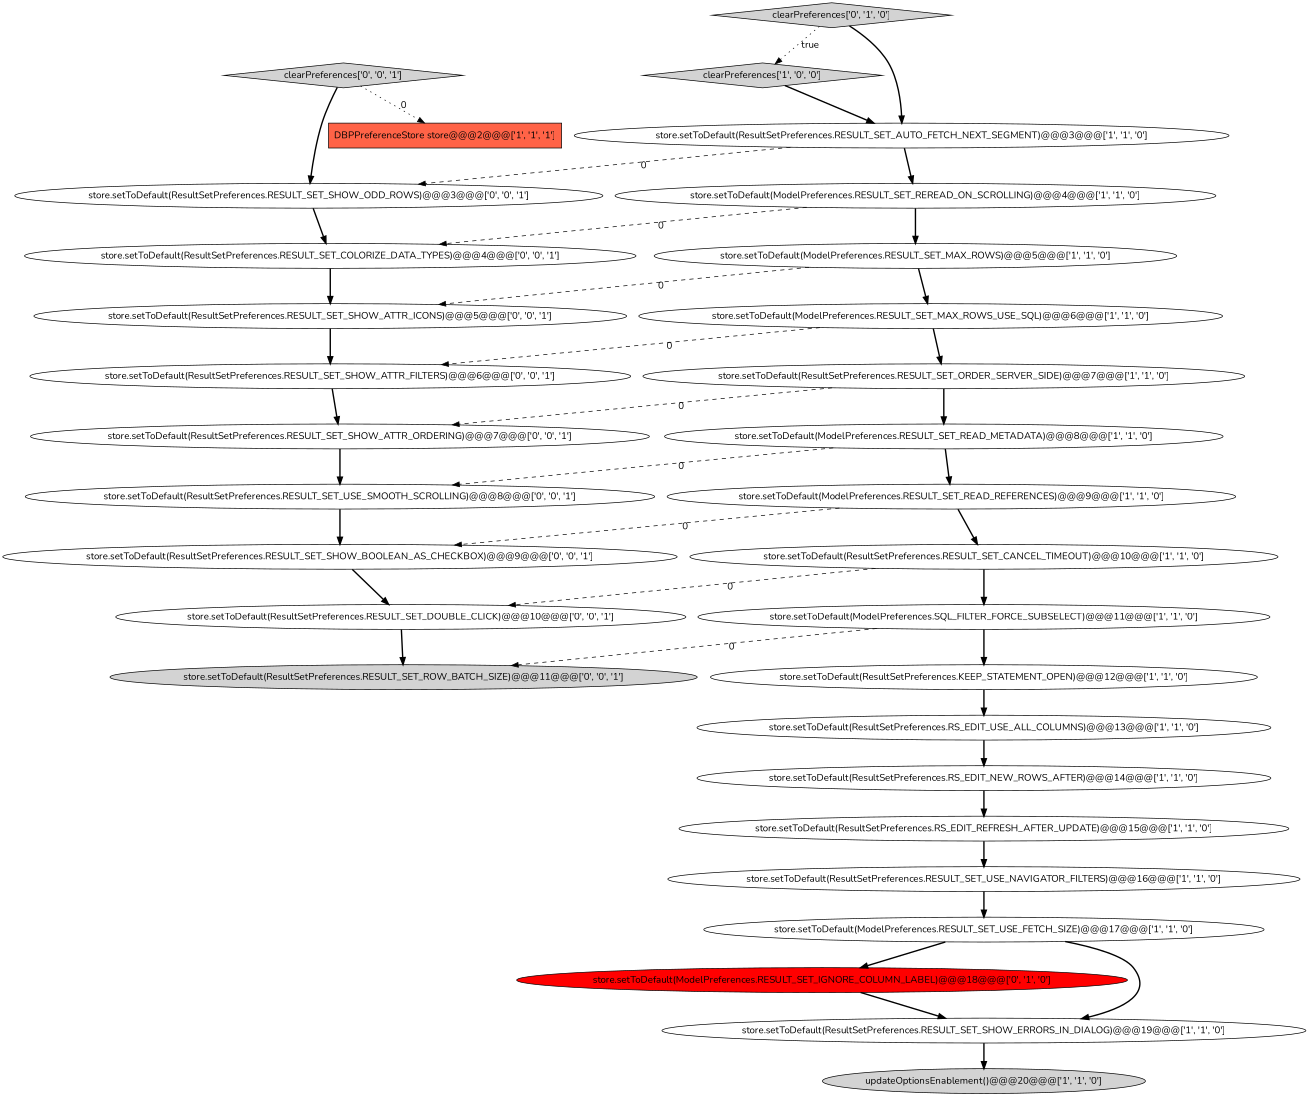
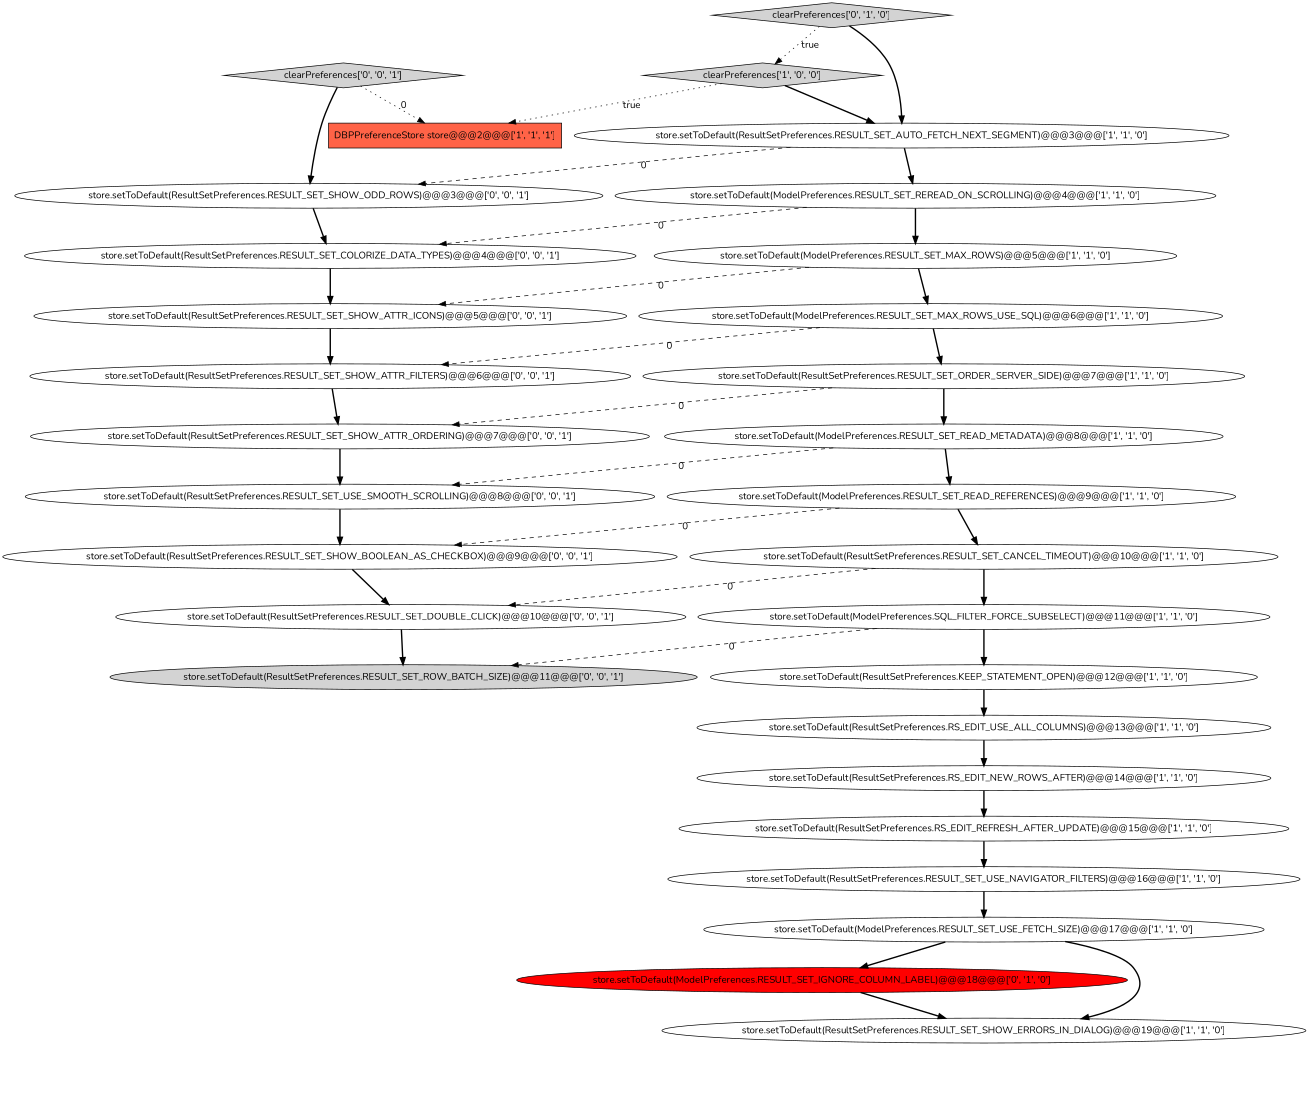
  digraph {
    fontname=Nunito
    node [fillcolor=white fontname=Nunito shape=ellipse style=filled]
    edge [fontname=Nunito style=bold]
    n1 [label="store.setToDefault(ResultSetPreferences.RESULT_SET_DOUBLE_CLICK)@@@10@@@['0', '0', '1']"]
    n2 [fillcolor=lightgray label="store.setToDefault(ResultSetPreferences.RESULT_SET_ROW_BATCH_SIZE)@@@11@@@['0', '0', '1']"]
    n3 [label="store.setToDefault(ResultSetPreferences.RESULT_SET_CANCEL_TIMEOUT)@@@10@@@['1', '1', '0']"]
    n4 [label="store.setToDefault(ModelPreferences.SQL_FILTER_FORCE_SUBSELECT)@@@11@@@['1', '1', '0']"]
    n5 [label="store.setToDefault(ResultSetPreferences.KEEP_STATEMENT_OPEN)@@@12@@@['1', '1', '0']"]
    n6 [label="store.setToDefault(ResultSetPreferences.RS_EDIT_USE_ALL_COLUMNS)@@@13@@@['1', '1', '0']"]
    n7 [label="store.setToDefault(ResultSetPreferences.RS_EDIT_NEW_ROWS_AFTER)@@@14@@@['1', '1', '0']"]
    n8 [label="store.setToDefault(ResultSetPreferences.RS_EDIT_REFRESH_AFTER_UPDATE)@@@15@@@['1', '1', '0']"]
    n9 [label="store.setToDefault(ResultSetPreferences.RESULT_SET_SHOW_ODD_ROWS)@@@3@@@['0', '0', '1']"]
    n10 [label="store.setToDefault(ResultSetPreferences.RESULT_SET_COLORIZE_DATA_TYPES)@@@4@@@['0', '0', '1']"]
    n11 [label="store.setToDefault(ResultSetPreferences.RESULT_SET_SHOW_ATTR_ICONS)@@@5@@@['0', '0', '1']"]
    n12 [label="store.setToDefault(ResultSetPreferences.RESULT_SET_USE_SMOOTH_SCROLLING)@@@8@@@['0', '0', '1']"]
    n13 [label="store.setToDefault(ResultSetPreferences.RESULT_SET_SHOW_BOOLEAN_AS_CHECKBOX)@@@9@@@['0', '0', '1']"]
    n14 [label="store.setToDefault(ResultSetPreferences.RESULT_SET_AUTO_FETCH_NEXT_SEGMENT)@@@3@@@['1', '1', '0']"]
    n15 [label="store.setToDefault(ModelPreferences.RESULT_SET_REREAD_ON_SCROLLING)@@@4@@@['1', '1', '0']"]
    n16 [label="store.setToDefault(ModelPreferences.RESULT_SET_MAX_ROWS)@@@5@@@['1', '1', '0']"]
    n17 [fillcolor=lightgray label="clearPreferences['0', '0', '1']" shape=diamond]
    n18 [fillcolor=tomato label="DBPPreferenceStore store@@@2@@@['1', '1', '1']" shape=box]
    n19 [fillcolor=lightgray label="clearPreferences['1', '0', '0']" shape=diamond]
    n20 [label="store.setToDefault(ResultSetPreferences.RESULT_SET_SHOW_ATTR_FILTERS)@@@6@@@['0', '0', '1']"]
    n21 [fillcolor=red label="store.setToDefault(ModelPreferences.RESULT_SET_IGNORE_COLUMN_LABEL)@@@18@@@['0', '1', '0']"]
    n22 [label="store.setToDefault(ResultSetPreferences.RESULT_SET_SHOW_ERRORS_IN_DIALOG)@@@19@@@['1', '1', '0']"]
-   n23 [fillcolor=lightgray label="updateOptionsEnablement()@@@20@@@['1', '1', '0']"]
    n24 [label="store.setToDefault(ModelPreferences.RESULT_SET_USE_FETCH_SIZE)@@@17@@@['1', '1', '0']"]
    n25 [label="store.setToDefault(ResultSetPreferences.RESULT_SET_SHOW_ATTR_ORDERING)@@@7@@@['0', '0', '1']"]
    n26 [label="store.setToDefault(ModelPreferences.RESULT_SET_READ_METADATA)@@@8@@@['1', '1', '0']"]
    n27 [label="store.setToDefault(ModelPreferences.RESULT_SET_READ_REFERENCES)@@@9@@@['1', '1', '0']"]
    n28 [label="store.setToDefault(ResultSetPreferences.RESULT_SET_USE_NAVIGATOR_FILTERS)@@@16@@@['1', '1', '0']"]
    n29 [label="store.setToDefault(ResultSetPreferences.RESULT_SET_ORDER_SERVER_SIDE)@@@7@@@['1', '1', '0']"]
    n30 [label="store.setToDefault(ModelPreferences.RESULT_SET_MAX_ROWS_USE_SQL)@@@6@@@['1', '1', '0']"]
    n31 [fillcolor=lightgray label="clearPreferences['0', '1', '0']" shape=diamond]
    n1 -> n2
    n3 -> n1 [label=0 style=dashed]
    n3 -> n4
    n4 -> n2 [label=0 style=dashed]
    n4 -> n5
    n5 -> n6
    n6 -> n7
    n7 -> n8
    n8 -> n28
    n9 -> n10
    n10 -> n11
    n11 -> n20
    n12 -> n13
    n13 -> n1
    n14 -> n9 [label=0 style=dashed]
    n14 -> n15
    n15 -> n10 [label=0 style=dashed]
    n15 -> n16
    n16 -> n11 [label=0 style=dashed]
    n16 -> n30
    n17 -> n9
    n17 -> n18 [label=0 style=dotted]
    n19 -> n14
+   n19 -> n18 [label=true style=dotted]
    n20 -> n25
    n21 -> n22
-   n22 -> n23
    n24 -> n21
    n24 -> n22
    n25 -> n12
    n26 -> n12 [label=0 style=dashed]
    n26 -> n27
    n27 -> n3
    n27 -> n13 [label=0 style=dashed]
    n28 -> n24
    n29 -> n25 [label=0 style=dashed]
    n29 -> n26
    n30 -> n20 [label=0 style=dashed]
    n30 -> n29
    n31 -> n14
    n31 -> n19 [label=true style=dotted]
  }
